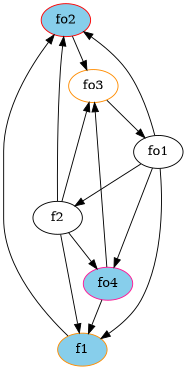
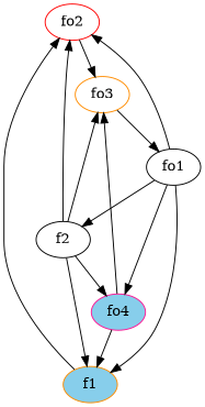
  strict digraph {
    fontname="DejaVu Serif"
    node [color=darkorange fillcolor=white fontname="DejaVu Serif" style=filled]
    edge [fontname="DejaVu Serif" weight=2]
-   fo2 [color=red fillcolor=skyblue]
+   fo2 [color=red]
    f1 [fillcolor=skyblue]
    fo3
    f2 [color=black]
    fo4 [color=deeppink fillcolor=skyblue]
    fo1 [color=black]
    fo2 -> fo3
    f1 -> fo2
    fo3 -> fo1
    f2 -> fo2
    f2 -> f1
    f2 -> fo3
    f2 -> fo4
    fo4 -> f1
    fo4 -> fo3
    fo1 -> fo2
    fo1 -> f1
    fo1 -> f2
    fo1 -> fo4
  }
